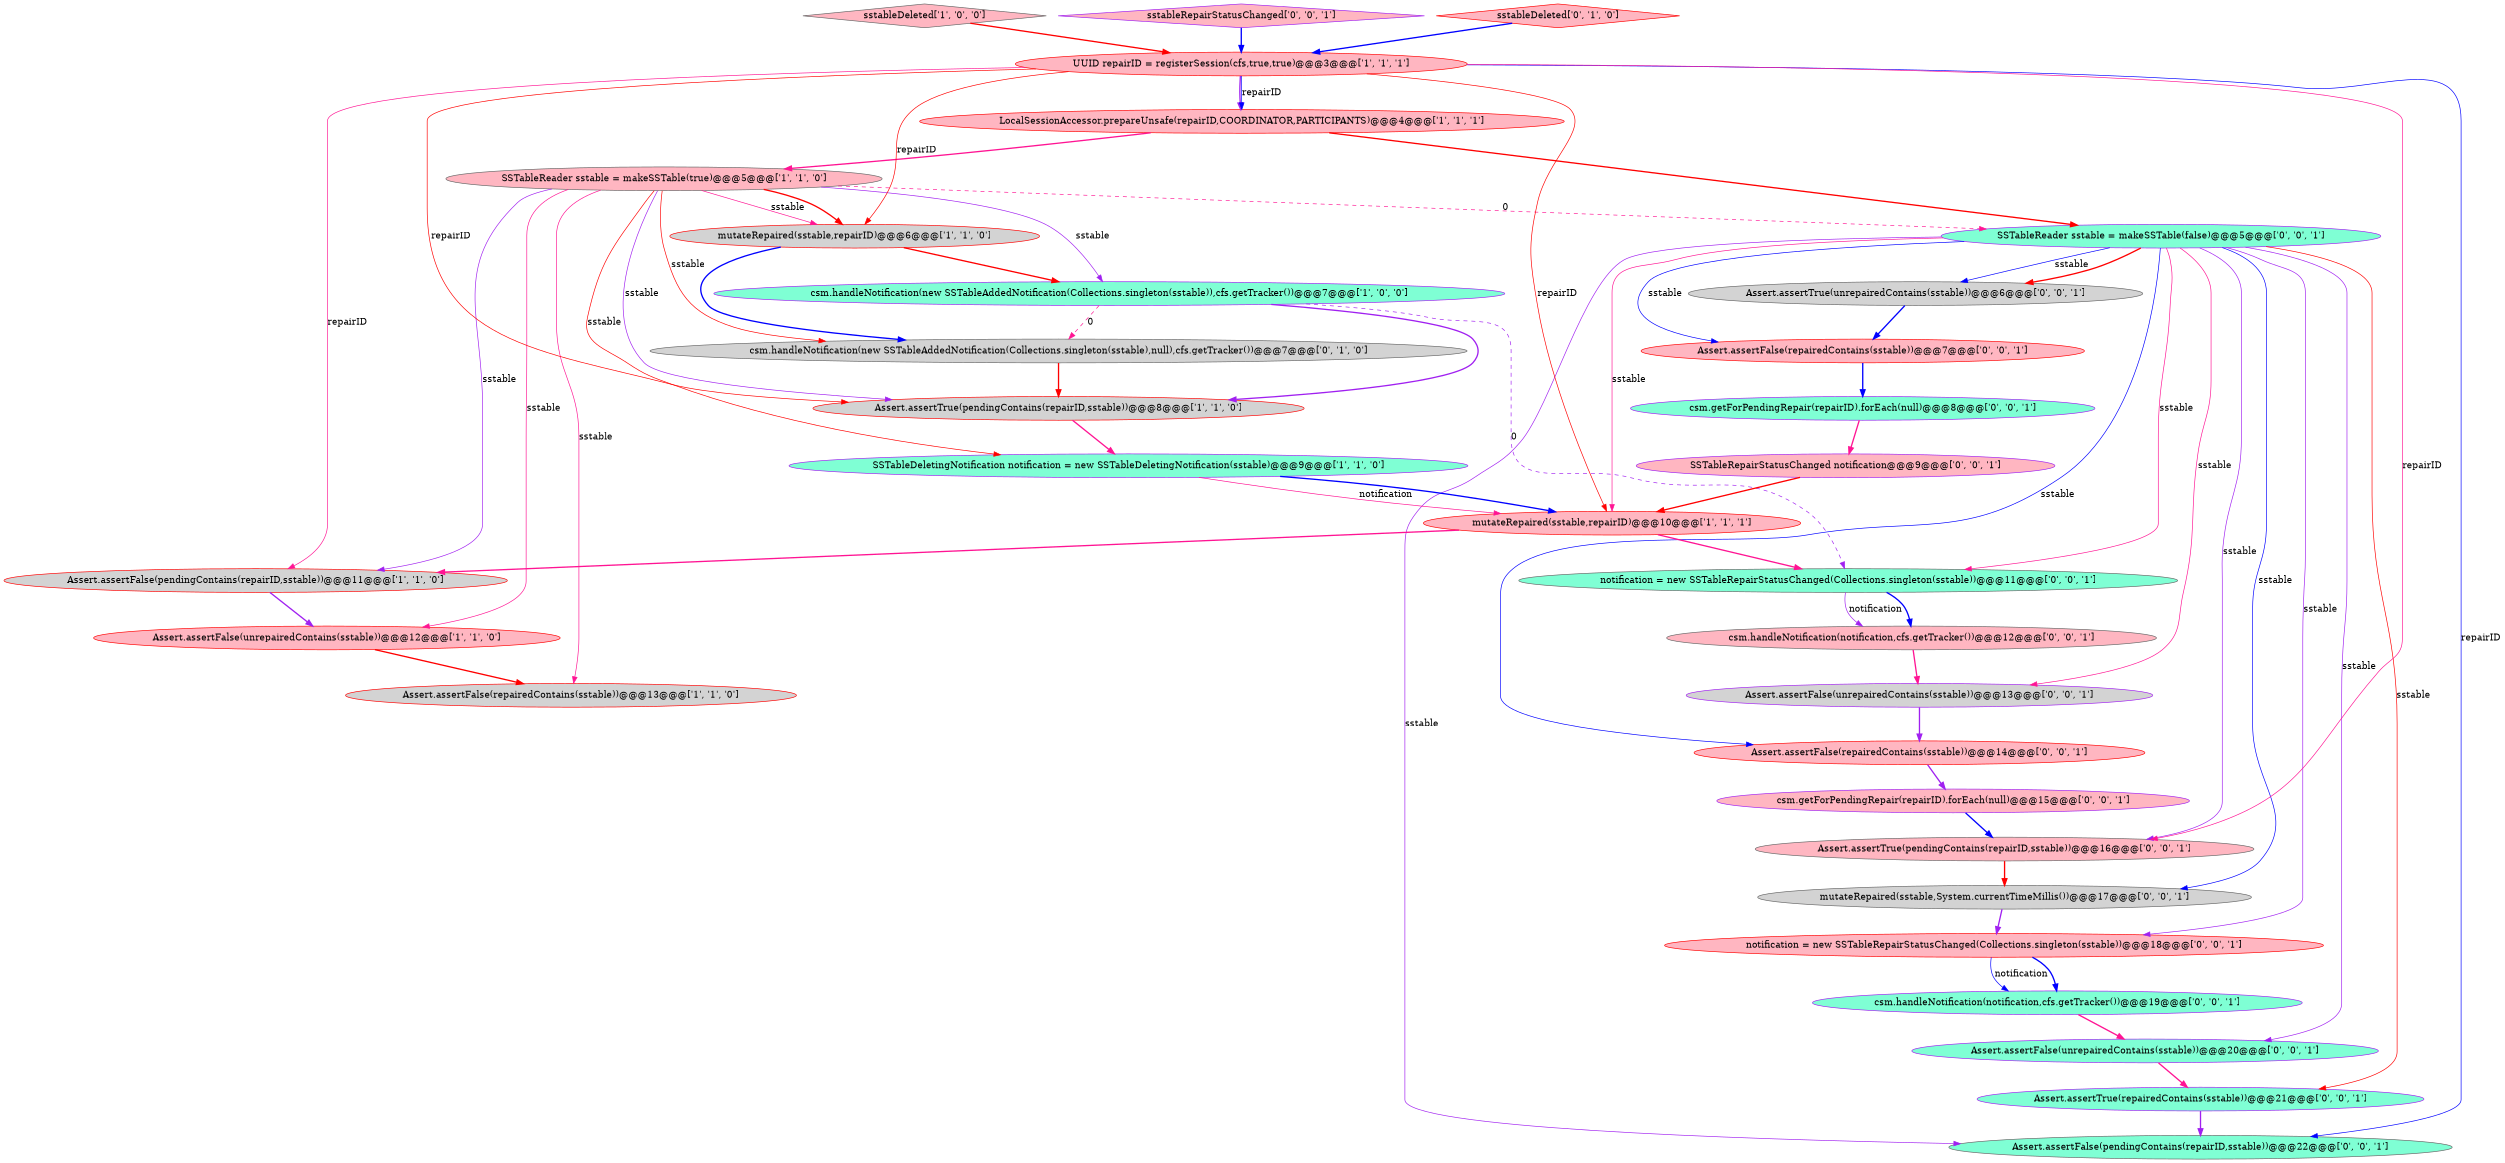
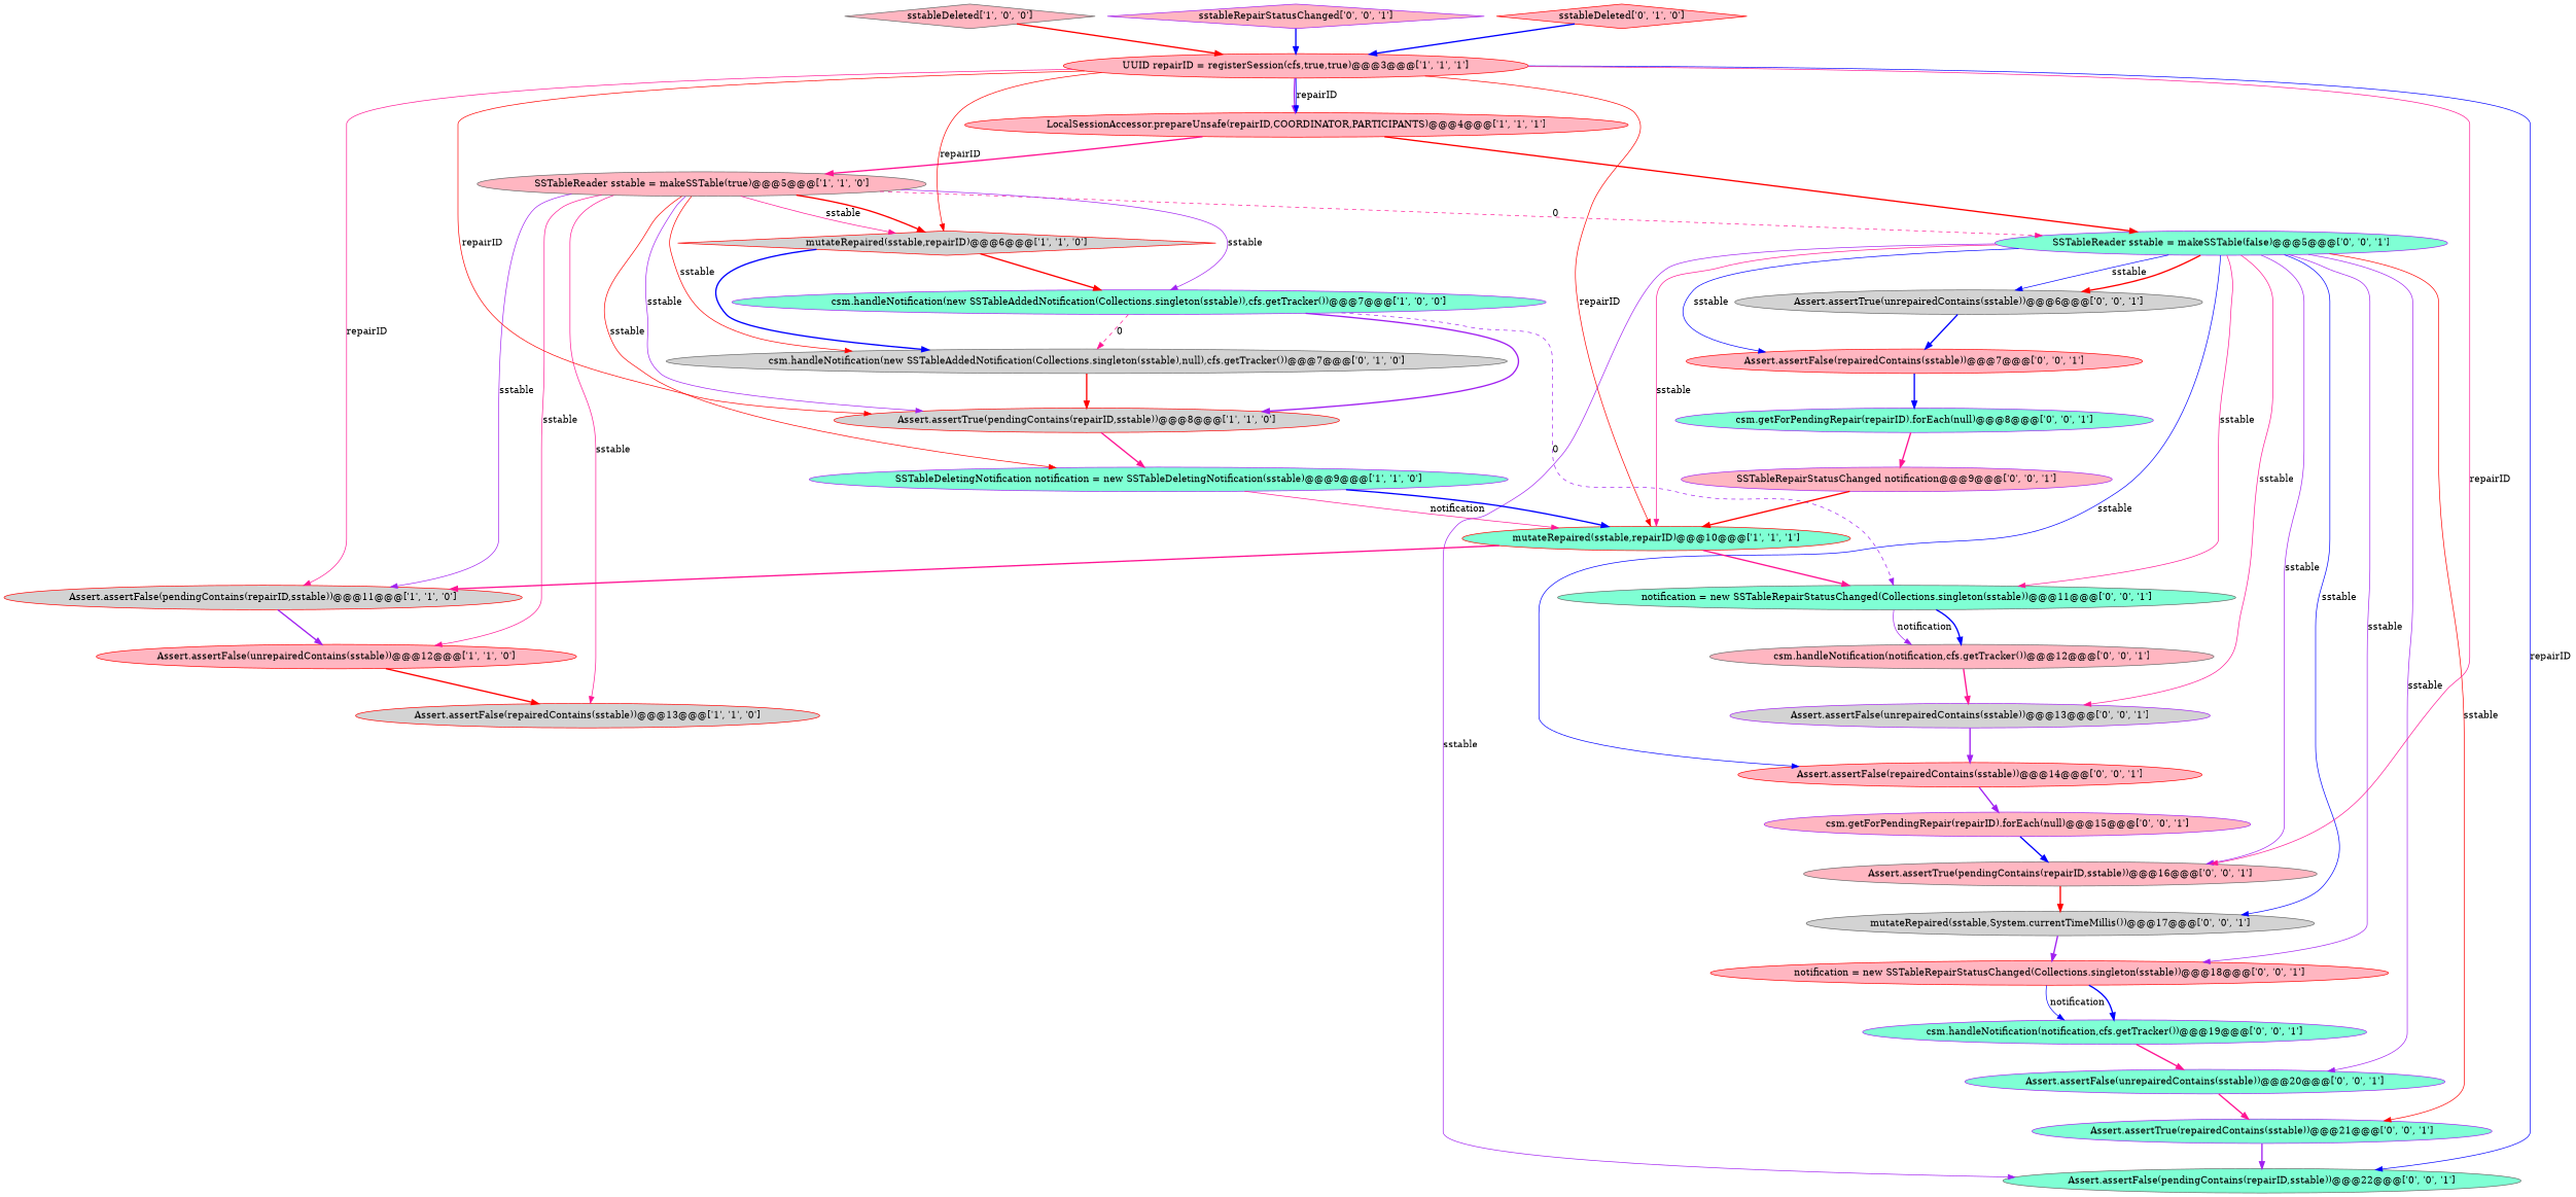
  digraph {
    node [color=red fillcolor=lightpink shape=ellipse style=filled]
    edge [color=deeppink style=bold]
    n1 [label="LocalSessionAccessor.prepareUnsafe(repairID,COORDINATOR,PARTICIPANTS)@@@4@@@['1', '1', '1']"]
    n2 [color=gray40 label="SSTableReader sstable = makeSSTable(true)@@@5@@@['1', '1', '0']"]
    n3 [color=purple fillcolor=aquamarine label="SSTableReader sstable = makeSSTable(false)@@@5@@@['0', '0', '1']"]
    n4 [fillcolor=lightgrey label="Assert.assertFalse(repairedContains(sstable))@@@13@@@['1', '1', '0']"]
    n5 [color=gray40 fillcolor=lightgrey label="csm.handleNotification(new SSTableAddedNotification(Collections.singleton(sstable),null),cfs.getTracker())@@@7@@@['0', '1', '0']"]
    n6 [fillcolor=lightgrey label="Assert.assertTrue(pendingContains(repairID,sstable))@@@8@@@['1', '1', '0']"]
    n7 [color=purple fillcolor=aquamarine label="csm.handleNotification(new SSTableAddedNotification(Collections.singleton(sstable)),cfs.getTracker())@@@7@@@['1', '0', '0']"]
    n8 [color=purple fillcolor=aquamarine label="SSTableDeletingNotification notification = new SSTableDeletingNotification(sstable)@@@9@@@['1', '1', '0']"]
    n9 [label="Assert.assertFalse(unrepairedContains(sstable))@@@12@@@['1', '1', '0']"]
-   n10 [fillcolor=lightgrey label="mutateRepaired(sstable,repairID)@@@6@@@['1', '1', '0']"]
+   n10 [fillcolor=lightgrey label="mutateRepaired(sstable,repairID)@@@6@@@['1', '1', '0']" shape=diamond]
    n11 [fillcolor=lightgrey label="Assert.assertFalse(pendingContains(repairID,sstable))@@@11@@@['1', '1', '0']"]
    n12 [color=purple fillcolor=aquamarine label="Assert.assertTrue(repairedContains(sstable))@@@21@@@['0', '0', '1']"]
    n13 [color=gray40 fillcolor=aquamarine label="Assert.assertFalse(pendingContains(repairID,sstable))@@@22@@@['0', '0', '1']"]
    n14 [color=gray40 fillcolor=lightgrey label="mutateRepaired(sstable,System.currentTimeMillis())@@@17@@@['0', '0', '1']"]
    n15 [label="notification = new SSTableRepairStatusChanged(Collections.singleton(sstable))@@@18@@@['0', '0', '1']"]
    n16 [color=purple fillcolor=aquamarine label="Assert.assertFalse(unrepairedContains(sstable))@@@20@@@['0', '0', '1']"]
    n17 [color=purple fillcolor=lightgrey label="Assert.assertFalse(unrepairedContains(sstable))@@@13@@@['0', '0', '1']"]
    n18 [label="Assert.assertFalse(repairedContains(sstable))@@@7@@@['0', '0', '1']"]
    n19 [label="Assert.assertFalse(repairedContains(sstable))@@@14@@@['0', '0', '1']"]
    n20 [color=gray40 label="Assert.assertTrue(pendingContains(repairID,sstable))@@@16@@@['0', '0', '1']"]
    n21 [color=gray40 fillcolor=aquamarine label="notification = new SSTableRepairStatusChanged(Collections.singleton(sstable))@@@11@@@['0', '0', '1']"]
-   n22 [label="mutateRepaired(sstable,repairID)@@@10@@@['1', '1', '1']"]
+   n22 [fillcolor=aquamarine label="mutateRepaired(sstable,repairID)@@@10@@@['1', '1', '1']"]
    n23 [color=gray40 fillcolor=lightgrey label="Assert.assertTrue(unrepairedContains(sstable))@@@6@@@['0', '0', '1']"]
    n24 [color=gray40 label="sstableDeleted['1', '0', '0']" shape=diamond]
    n25 [label="UUID repairID = registerSession(cfs,true,true)@@@3@@@['1', '1', '1']"]
    n26 [color=purple label="sstableRepairStatusChanged['0', '0', '1']" shape=diamond]
    n27 [color=purple fillcolor=aquamarine label="csm.handleNotification(notification,cfs.getTracker())@@@19@@@['0', '0', '1']"]
    n28 [color=gray40 label="csm.handleNotification(notification,cfs.getTracker())@@@12@@@['0', '0', '1']"]
    n29 [color=purple fillcolor=aquamarine label="csm.getForPendingRepair(repairID).forEach(null)@@@8@@@['0', '0', '1']"]
    n30 [color=purple label="SSTableRepairStatusChanged notification@@@9@@@['0', '0', '1']"]
    n31 [color=purple label="csm.getForPendingRepair(repairID).forEach(null)@@@15@@@['0', '0', '1']"]
    n32 [label="sstableDeleted['0', '1', '0']" shape=diamond]
    n1 -> n2
    n1 -> n3 [color=red]
    n2 -> n3 [label=0 style=dashed]
    n2 -> n4 [label=sstable style=solid]
    n2 -> n5 [color=red label=sstable style=solid]
    n2 -> n6 [color=purple label=sstable style=solid]
    n2 -> n7 [color=purple label=sstable style=solid]
    n2 -> n8 [color=red label=sstable style=solid]
    n2 -> n9 [label=sstable style=solid]
    n2 -> n10 [label=sstable style=solid]
    n2 -> n10 [color=red]
    n2 -> n11 [color=purple label=sstable style=solid]
    n3 -> n12 [color=red label=sstable style=solid]
    n3 -> n13 [color=purple label=sstable style=solid]
    n3 -> n14 [color=blue label=sstable style=solid]
    n3 -> n15 [color=purple label=sstable style=solid]
    n3 -> n16 [color=purple label=sstable style=solid]
    n3 -> n17 [label=sstable style=solid]
    n3 -> n18 [color=blue label=sstable style=solid]
    n3 -> n19 [color=blue label=sstable style=solid]
    n3 -> n20 [color=purple label=sstable style=solid]
    n3 -> n21 [label=sstable style=solid]
    n3 -> n22 [label=sstable style=solid]
    n3 -> n23 [color=blue label=sstable style=solid]
    n3 -> n23 [color=red]
    n5 -> n6 [color=red]
    n6 -> n8
    n7 -> n5 [label=0 style=dashed]
    n7 -> n6 [color=purple]
    n7 -> n21 [color=purple label=0 style=dashed]
    n8 -> n22 [label=notification style=solid]
    n8 -> n22 [color=blue]
    n9 -> n4 [color=red]
    n10 -> n5 [color=blue]
    n10 -> n7 [color=red]
    n11 -> n9 [color=purple]
    n12 -> n13 [color=purple]
    n14 -> n15 [color=purple]
    n15 -> n27 [color=blue label=notification style=solid]
    n15 -> n27 [color=blue]
    n16 -> n12
    n17 -> n19 [color=purple]
    n18 -> n29 [color=blue]
    n19 -> n31 [color=purple]
    n20 -> n14 [color=red]
    n21 -> n28 [color=purple label=notification style=solid]
    n21 -> n28 [color=blue]
    n22 -> n11
    n22 -> n21
    n23 -> n18 [color=blue]
    n24 -> n25 [color=red]
    n25 -> n1 [color=purple]
    n25 -> n1 [color=blue label=repairID style=solid]
    n25 -> n6 [color=red label=repairID style=solid]
    n25 -> n10 [color=red label=repairID style=solid]
    n25 -> n11 [label=repairID style=solid]
    n25 -> n13 [color=blue label=repairID style=solid]
    n25 -> n20 [label=repairID style=solid]
    n25 -> n22 [color=red label=repairID style=solid]
    n26 -> n25 [color=blue]
    n27 -> n16
    n28 -> n17
    n29 -> n30
    n30 -> n22 [color=red]
    n31 -> n20 [color=blue]
    n32 -> n25 [color=blue]
  }
